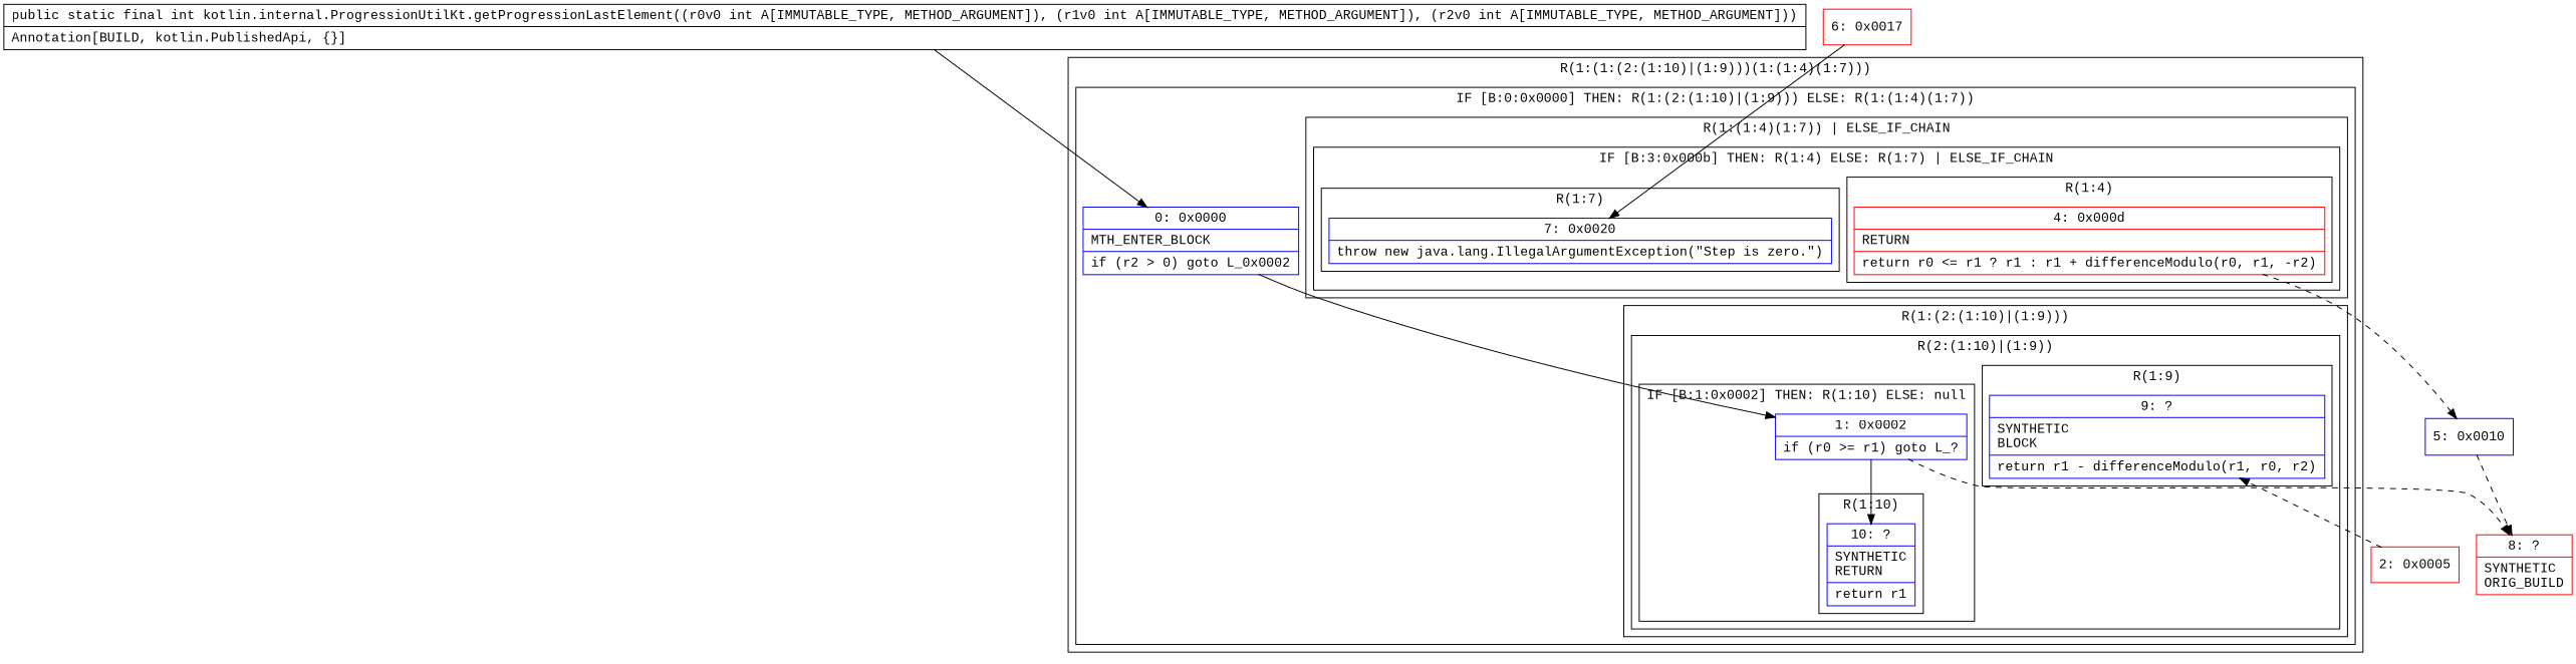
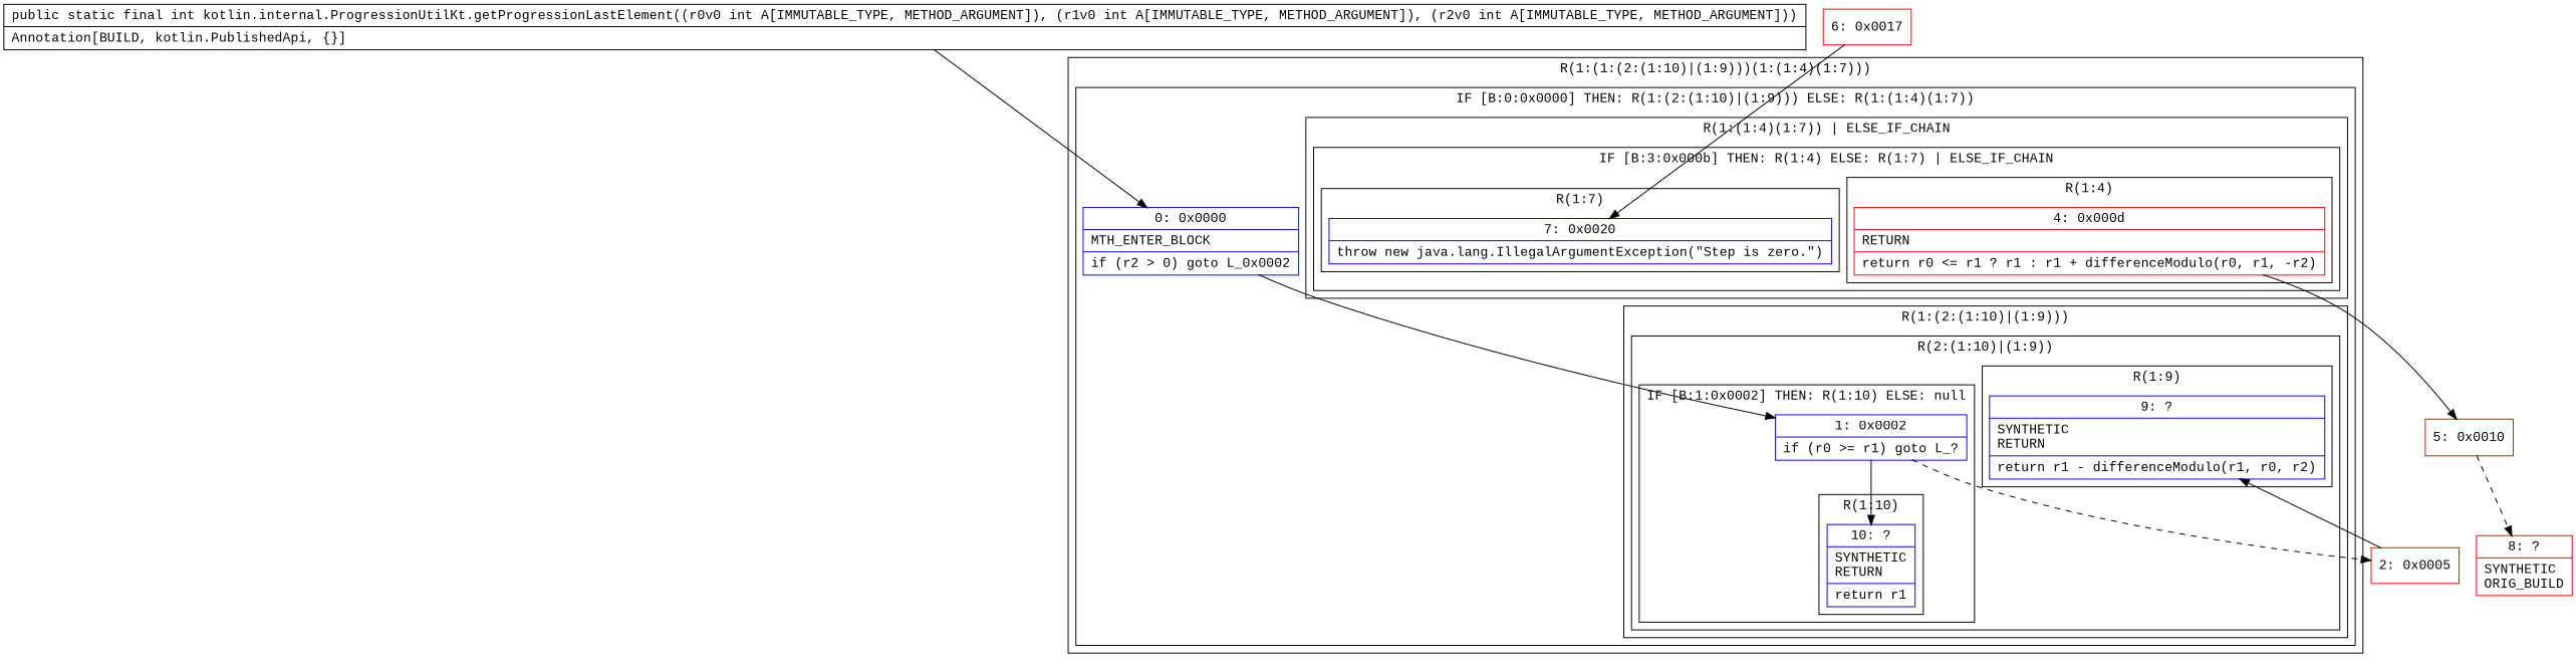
  digraph {
    fontname="Liberation Mono"
    node [color=blue fontname="Liberation Mono" shape=record]
    edge [fontname="Liberation Mono"]
    n1 [label="{10\:\ ?|SYNTHETIC\lRETURN\l|return r1\l}"]
    n2 [label="{1\:\ 0x0002|if (r0 \>= r1) goto L_?\l}"]
-   n3 [label="{9\:\ ?|SYNTHETIC\lBLOCK\l|return r1 \- differenceModulo(r1, r0, r2)\l}"]
+   n3 [label="{9\:\ ?|SYNTHETIC\lRETURN\l|return r1 \- differenceModulo(r1, r0, r2)\l}"]
    n4 [color=red label="{4\:\ 0x000d|RETURN\l|return r0 \<= r1 ? r1 : r1 + differenceModulo(r0, r1, \-r2)\l}"]
    n5 [label="{7\:\ 0x0020|throw new java.lang.IllegalArgumentException(\"Step is zero.\")\l}"]
    n6 [label="{0\:\ 0x0000|MTH_ENTER_BLOCK\l|if (r2 \> 0) goto L_0x0002\l}"]
    n7 [color=red label="{2\:\ 0x0005}"]
-   n8 [label="{5\:\ 0x0010}"]
+   n8 [color=red label="{5\:\ 0x0010}"]
    n9 [color=red label="{6\:\ 0x0017}"]
    n10 [color=red label="{8\:\ ?|SYNTHETIC\lORIG_BUILD\l}"]
    n11 [label="{public static final int kotlin.internal.ProgressionUtilKt.getProgressionLastElement((r0v0 int A[IMMUTABLE_TYPE, METHOD_ARGUMENT]), (r1v0 int A[IMMUTABLE_TYPE, METHOD_ARGUMENT]), (r2v0 int A[IMMUTABLE_TYPE, METHOD_ARGUMENT]))  | Annotation[BUILD, kotlin.PublishedApi, \{\}]\l}" color=""]
    subgraph cluster_1 {
      label="R(1:(1:(2:(1:10)|(1:9)))(1:(1:4)(1:7)))"
      subgraph cluster_2 {
        label="IF [B:0:0x0000] THEN: R(1:(2:(1:10)|(1:9))) ELSE: R(1:(1:4)(1:7))"
        n6
        subgraph cluster_3 {
          label="R(1:(2:(1:10)|(1:9)))"
          subgraph cluster_4 {
            label="R(2:(1:10)|(1:9))"
            subgraph cluster_5 {
              label="IF [B:1:0x0002] THEN: R(1:10) ELSE: null"
              n2
              subgraph cluster_6 {
                label="R(1:10)"
                n1
              }
            }
            subgraph cluster_7 {
              label="R(1:9)"
              n3
            }
          }
        }
        subgraph cluster_8 {
          label="R(1:(1:4)(1:7)) | ELSE_IF_CHAIN\l"
          subgraph cluster_9 {
            label="IF [B:3:0x000b] THEN: R(1:4) ELSE: R(1:7) | ELSE_IF_CHAIN\l"
            subgraph cluster_10 {
              label="R(1:4)"
              n4
            }
            subgraph cluster_11 {
              label="R(1:7)"
              n5
            }
          }
        }
      }
    }
    n2 -> n1
-   n2 -> n10 [style=dashed]
-   n4 -> n8 [style=dashed]
+   n2 -> n7 [style=dashed]
+   n4 -> n8
    n6 -> n2
-   n7 -> n3 [style=dashed]
+   n7 -> n3
    n8 -> n10 [style=dashed]
    n9 -> n5
    n11 -> n6
  }
